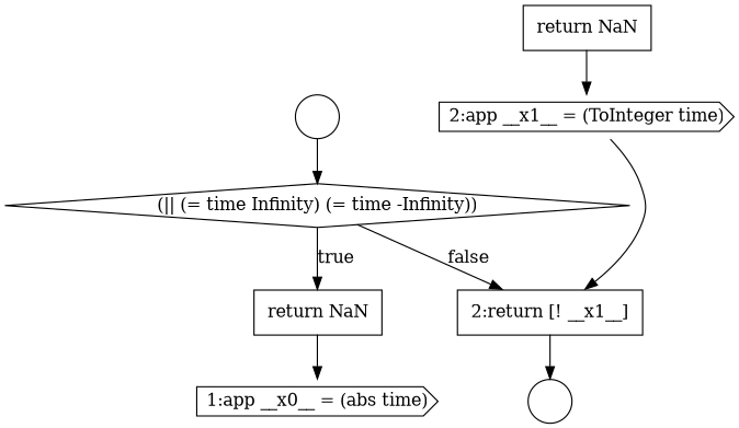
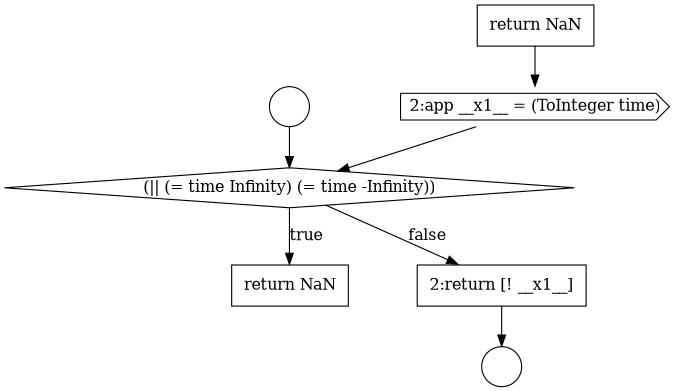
  digraph {
    node [color=black fillcolor=white shape=none style=filled]
    edge [color=black]
    n1 [label=<<font color="black">     <table border="0" cellborder="1" cellspacing="0" cellpadding="10">       <tr><td align="left">2:return [! __x1__]</td></tr>     </table>   </font>> margin=0]
    n2 [label=" " shape=circle]
    n3 [label=" " shape=circle]
    n4 [label=<<font color="black">(|| (= time Infinity) (= time -Infinity))</font>> shape=diamond]
    n5 [label=<<font color="black">     <table border="0" cellborder="1" cellspacing="0" cellpadding="10">       <tr><td align="left">return NaN</td></tr>     </table>   </font>> margin=0]
    n6 [label=<<font color="black">     <table border="0" cellborder="1" cellspacing="0" cellpadding="10">       <tr><td align="left">return NaN</td></tr>     </table>   </font>> margin=0]
    n7 [label=<<font color="black">2:app __x1__ = (ToInteger time)</font>> shape=cds]
-   n8 [label=<<font color="black">1:app __x0__ = (abs time)</font>> shape=cds]
    n1 -> n2
    n3 -> n4
    n4 -> n1 [label=<<font color="black">false</font>>]
    n4 -> n5 [label=<<font color="black">true</font>>]
-   n5 -> n8
    n6 -> n7
-   n7 -> n1
+   n7 -> n4
  }
